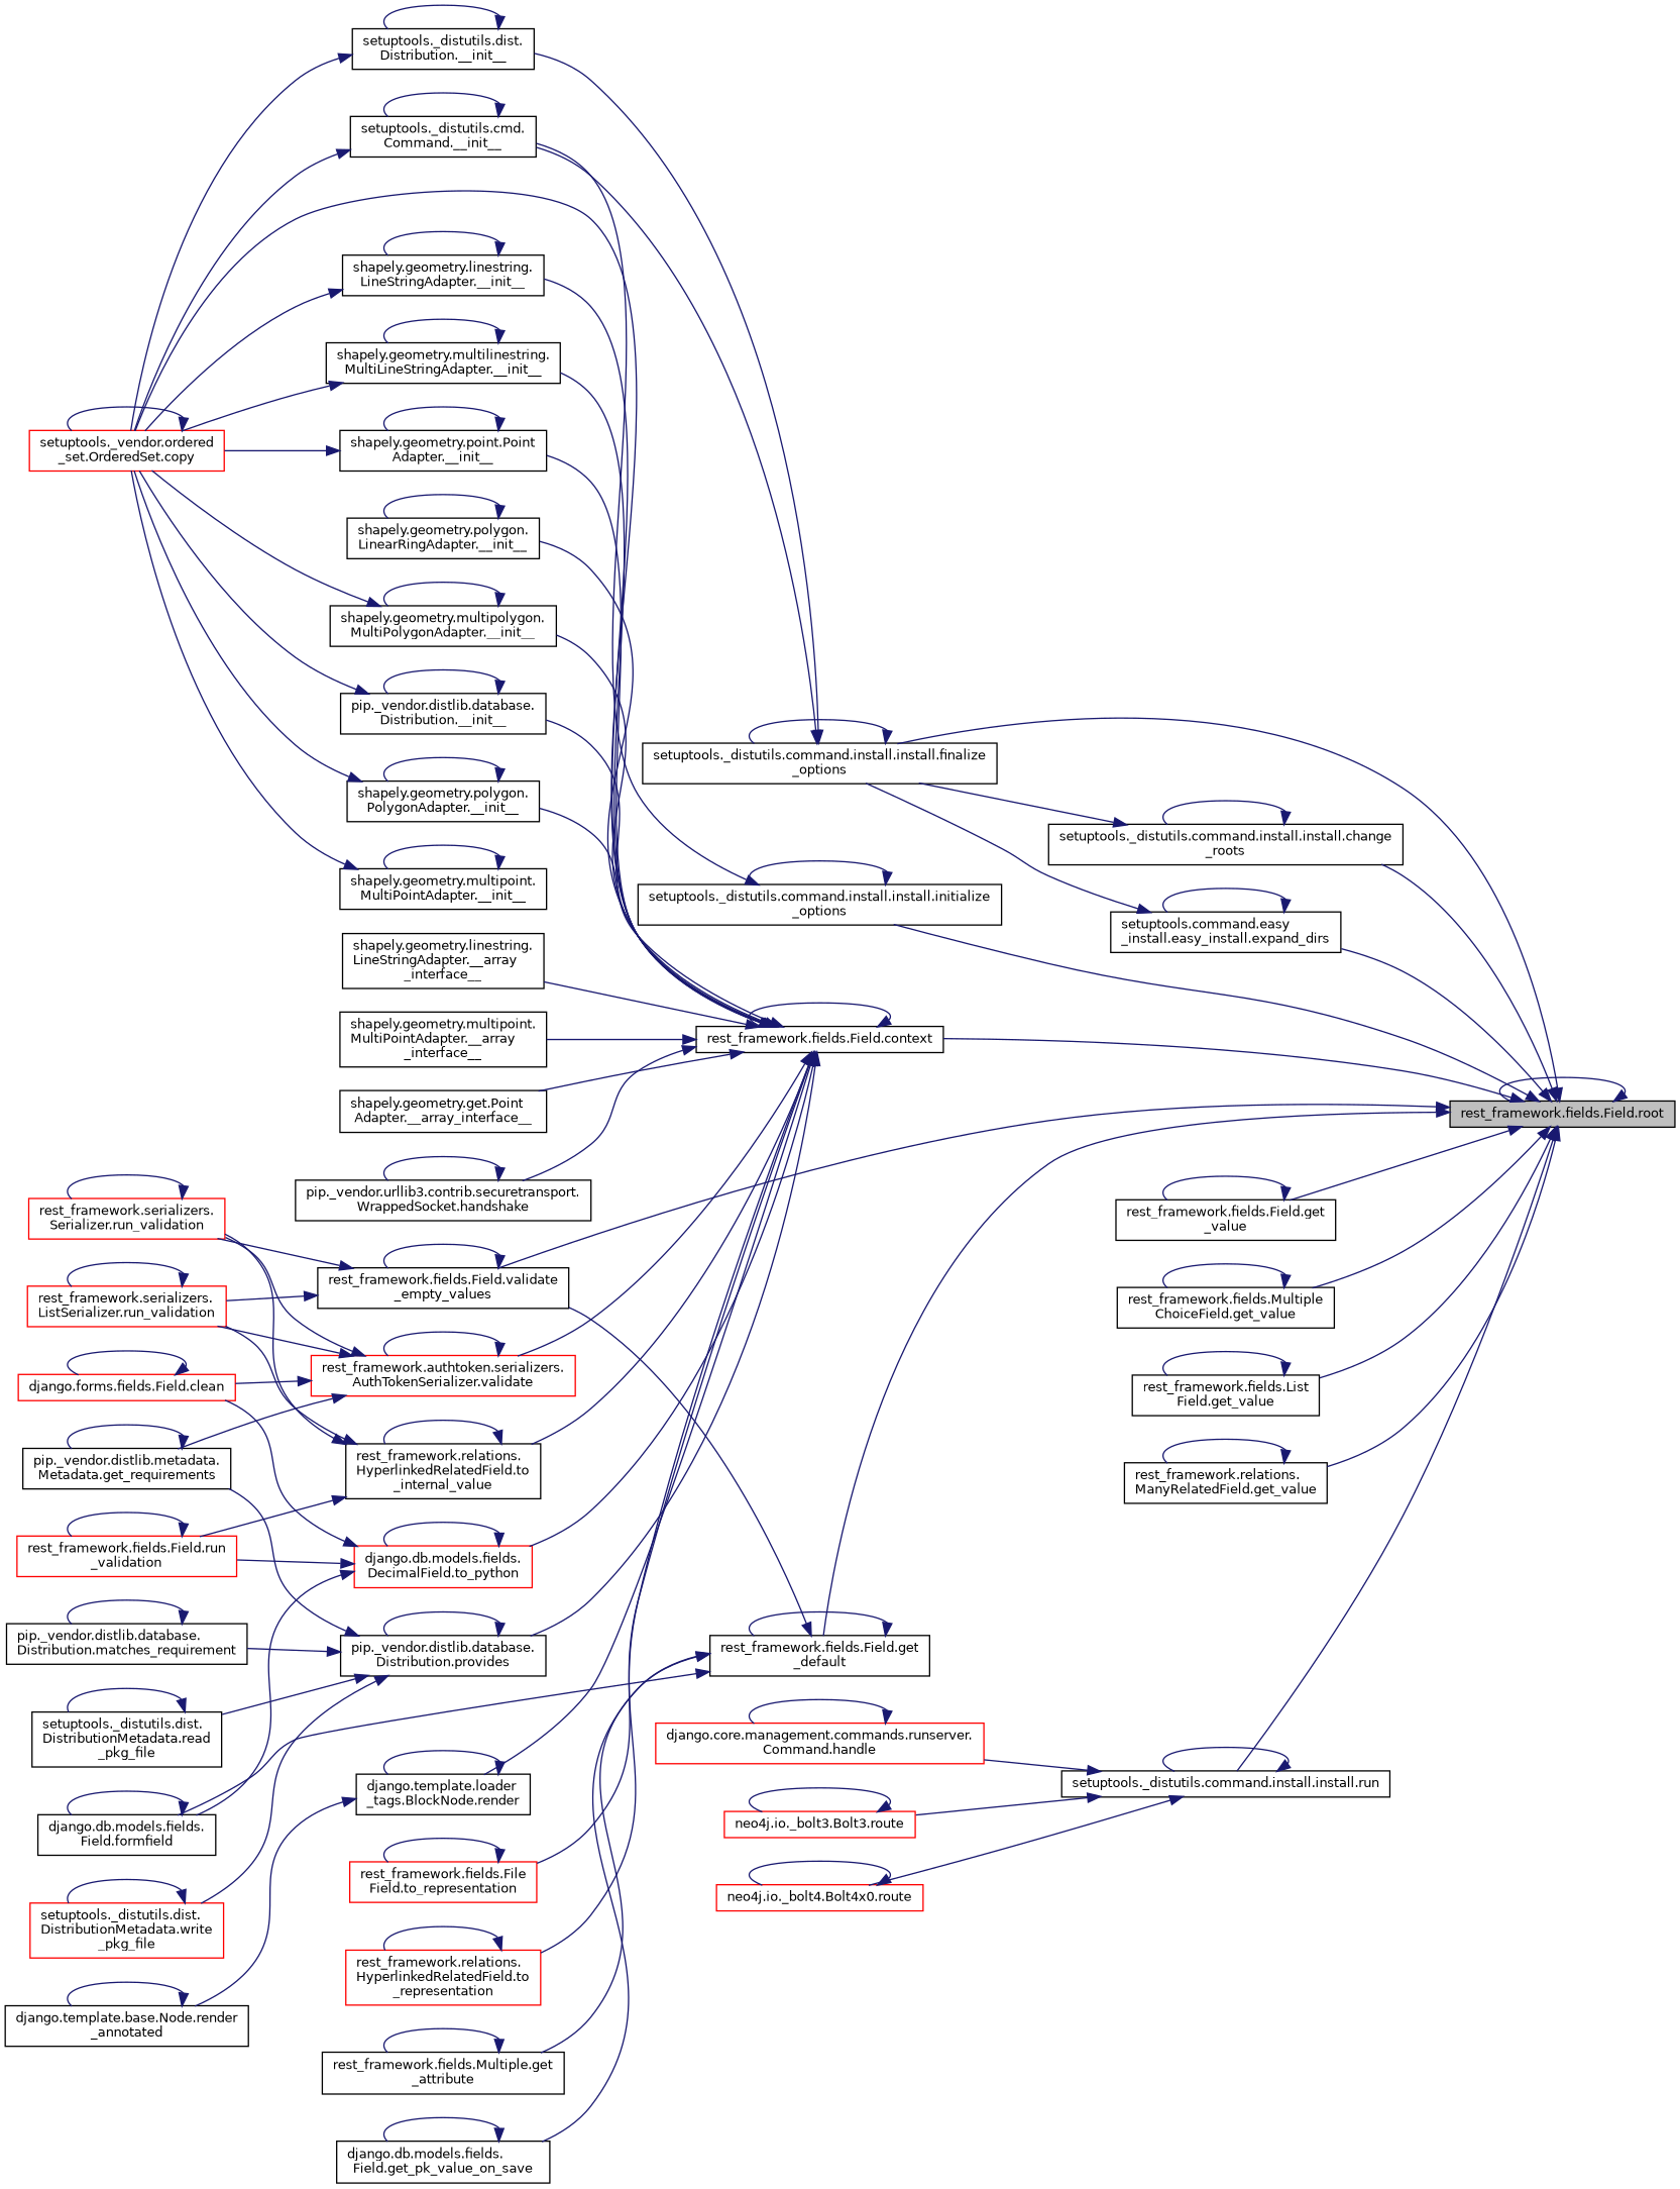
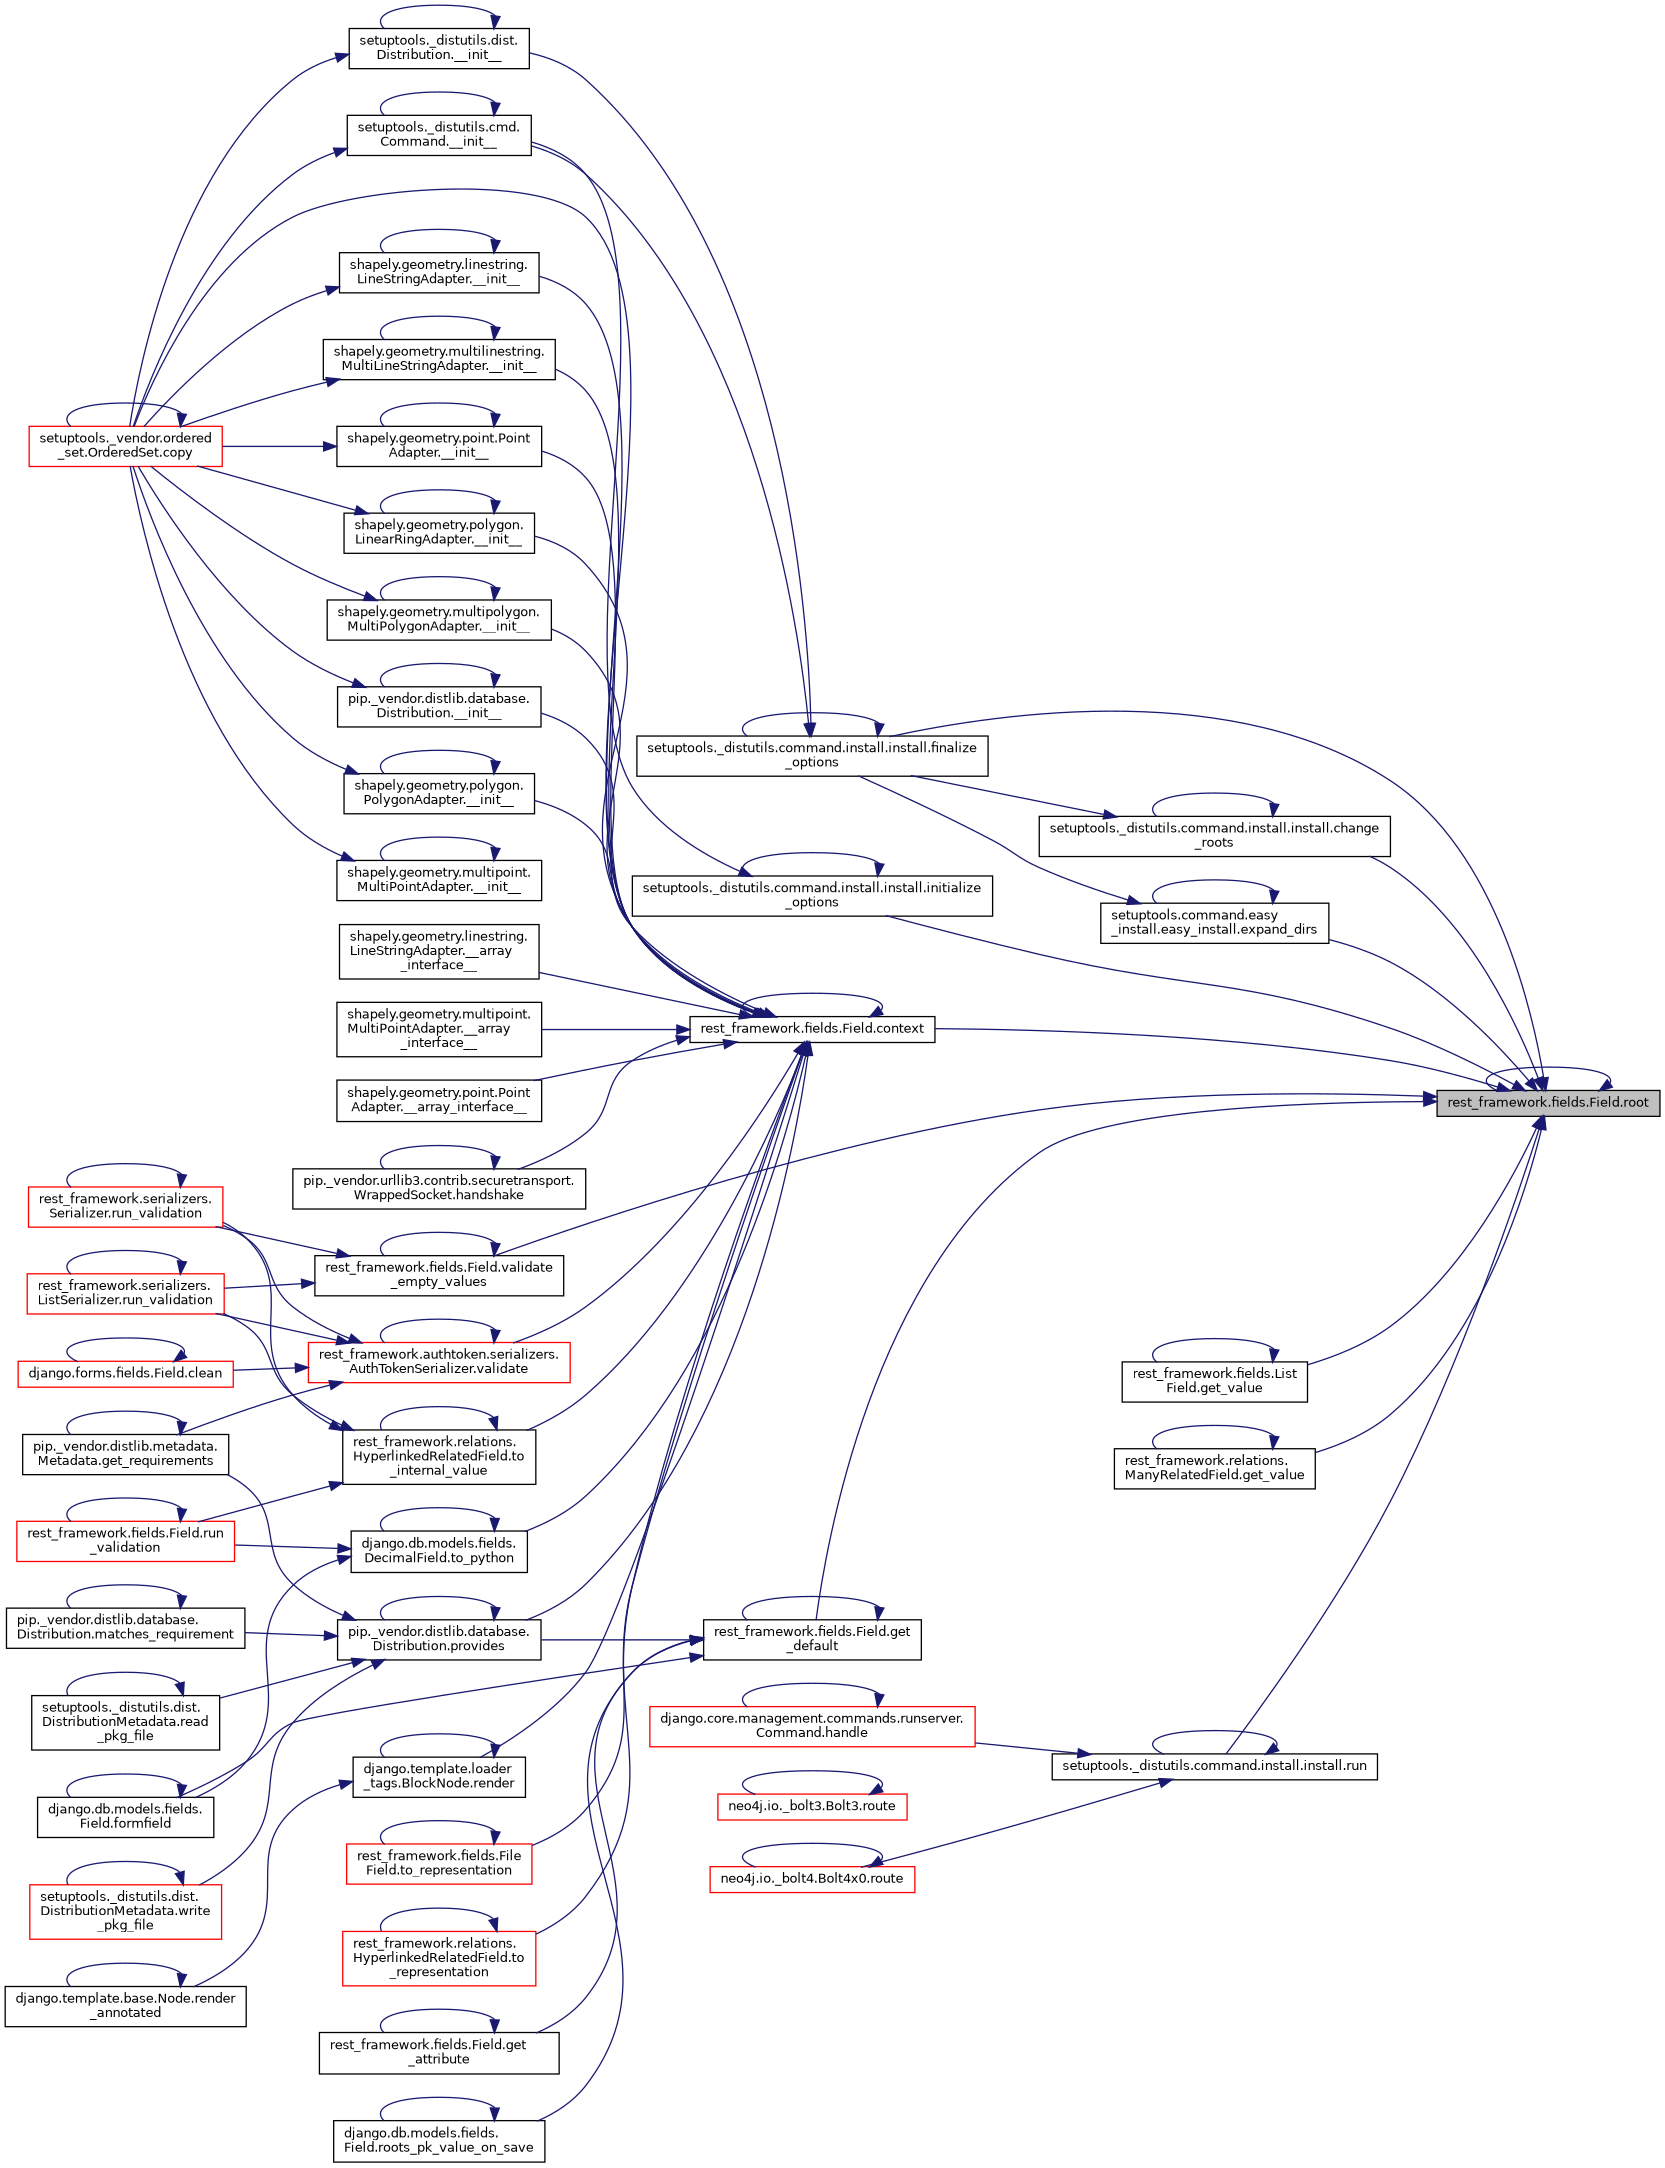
  digraph {
    rankdir=RL
    node [color=black fillcolor=white fontname=Helvetica fontsize=10 shape=record style=filled]
    edge [color=midnightblue dir=back fontname=Helvetica fontsize=10 labelfontname=Helvetica labelfontsize=10 style=solid]
    n1 [fillcolor=grey75 fontcolor=black height=0.2 label="rest_framework.fields.Field.root" width=0.4]
    n2 [height=0.2 label="setuptools._distutils.command.install.install.change\l_roots" width=0.4]
    n3 [height=0.2 label="setuptools._distutils.command.install.install.finalize\l_options" width=0.4]
    n4 [height=0.2 label="rest_framework.fields.Field.context" width=0.4]
    n5 [height=0.2 label="setuptools.command.easy\l_install.easy_install.expand_dirs" width=0.4]
    n6 [height=0.2 label="rest_framework.fields.Field.get\l_default" width=0.4]
    n7 [height=0.2 label="rest_framework.fields.Field.validate\l_empty_values" width=0.4]
-   n8 [height=0.2 label="rest_framework.fields.Field.get\l_value" width=0.4]
-   n9 [height=0.2 label="rest_framework.fields.Multiple\lChoiceField.get_value" width=0.4]
    n10 [height=0.2 label="rest_framework.fields.List\lField.get_value" width=0.4]
    n11 [height=0.2 label="rest_framework.relations.\lManyRelatedField.get_value" width=0.4]
    n12 [height=0.2 label="setuptools._distutils.command.install.install.initialize\l_options" width=0.4]
    n13 [height=0.2 label="setuptools._distutils.command.install.install.run" width=0.4]
    n14 [height=0.2 label="setuptools._distutils.dist.\lDistribution.__init__" width=0.4]
    n15 [height=0.2 label="setuptools._distutils.cmd.\lCommand.__init__" width=0.4]
    n16 [color=red height=0.2 label="setuptools._vendor.ordered\l_set.OrderedSet.copy" width=0.4]
    n17 [height=0.2 label="shapely.geometry.linestring.\lLineStringAdapter.__array\l_interface__" width=0.4]
    n18 [height=0.2 label="shapely.geometry.multipoint.\lMultiPointAdapter.__array\l_interface__" width=0.4]
-   n19 [height=0.2 label="shapely.geometry.get.Point\lAdapter.__array_interface__" width=0.4]
+   n19 [height=0.2 label="shapely.geometry.point.Point\lAdapter.__array_interface__" width=0.4]
    n20 [height=0.2 label="shapely.geometry.linestring.\lLineStringAdapter.__init__" width=0.4]
    n21 [height=0.2 label="shapely.geometry.multilinestring.\lMultiLineStringAdapter.__init__" width=0.4]
    n22 [height=0.2 label="shapely.geometry.point.Point\lAdapter.__init__" width=0.4]
    n23 [height=0.2 label="shapely.geometry.polygon.\lLinearRingAdapter.__init__" width=0.4]
    n24 [height=0.2 label="shapely.geometry.multipolygon.\lMultiPolygonAdapter.__init__" width=0.4]
    n25 [height=0.2 label="pip._vendor.distlib.database.\lDistribution.__init__" width=0.4]
    n26 [height=0.2 label="shapely.geometry.polygon.\lPolygonAdapter.__init__" width=0.4]
    n27 [height=0.2 label="pip._vendor.urllib3.contrib.securetransport.\lWrappedSocket.handshake" width=0.4]
    n28 [height=0.2 label="pip._vendor.distlib.database.\lDistribution.provides" width=0.4]
    n29 [height=0.2 label="django.template.loader\l_tags.BlockNode.render" width=0.4]
    n30 [height=0.2 label="rest_framework.relations.\lHyperlinkedRelatedField.to\l_internal_value" width=0.4]
-   n31 [color=red height=0.2 label="django.db.models.fields.\lDecimalField.to_python" width=0.4]
+   n31 [height=0.2 label="django.db.models.fields.\lDecimalField.to_python" width=0.4]
    n32 [color=red height=0.2 label="rest_framework.fields.File\lField.to_representation" width=0.4]
    n33 [color=red height=0.2 label="rest_framework.relations.\lHyperlinkedRelatedField.to\l_representation" width=0.4]
    n34 [color=red height=0.2 label="rest_framework.authtoken.serializers.\lAuthTokenSerializer.validate" width=0.4]
    n35 [height=0.2 label="django.db.models.fields.\lField.formfield" width=0.4]
-   n36 [height=0.2 label="rest_framework.fields.Multiple.get\l_attribute" width=0.4]
-   n37 [height=0.2 label="django.db.models.fields.\lField.get_pk_value_on_save" width=0.4]
+   n36 [height=0.2 label="rest_framework.fields.Field.get\l_attribute" width=0.4]
+   n37 [height=0.2 label="django.db.models.fields.\lField.roots_pk_value_on_save" width=0.4]
    n38 [color=red height=0.2 label="rest_framework.serializers.\lSerializer.run_validation" width=0.4]
    n39 [color=red height=0.2 label="rest_framework.serializers.\lListSerializer.run_validation" width=0.4]
    n40 [color=red height=0.2 label="django.core.management.commands.runserver.\lCommand.handle" width=0.4]
    n41 [color=red height=0.2 label="neo4j.io._bolt3.Bolt3.route" width=0.4]
    n42 [color=red height=0.2 label="neo4j.io._bolt4.Bolt4x0.route" width=0.4]
    n43 [height=0.2 label="shapely.geometry.multipoint.\lMultiPointAdapter.__init__" width=0.4]
    n44 [height=0.2 label="pip._vendor.distlib.metadata.\lMetadata.get_requirements" width=0.4]
    n45 [height=0.2 label="pip._vendor.distlib.database.\lDistribution.matches_requirement" width=0.4]
    n46 [height=0.2 label="setuptools._distutils.dist.\lDistributionMetadata.read\l_pkg_file" width=0.4]
    n47 [color=red height=0.2 label="setuptools._distutils.dist.\lDistributionMetadata.write\l_pkg_file" width=0.4]
    n48 [height=0.2 label="django.template.base.Node.render\l_annotated" width=0.4]
    n49 [color=red height=0.2 label="rest_framework.fields.Field.run\l_validation" width=0.4]
    n50 [color=red height=0.2 label="django.forms.fields.Field.clean" width=0.4]
    n1 -> n1
    n1 -> n2
    n1 -> n3
    n1 -> n4
    n1 -> n5
    n1 -> n6
    n1 -> n7
-   n1 -> n8
-   n1 -> n9
    n1 -> n10
    n1 -> n11
    n1 -> n12
    n1 -> n13
    n2 -> n2
    n2 -> n3
    n3 -> n3
    n3 -> n14
    n3 -> n15
    n4 -> n4
    n4 -> n16
    n4 -> n17
    n4 -> n18
    n4 -> n19
    n4 -> n20
    n4 -> n21
    n4 -> n22
    n4 -> n23
    n4 -> n24
    n4 -> n25
    n4 -> n26
    n4 -> n27
    n4 -> n28
    n4 -> n29
    n4 -> n30
    n4 -> n31
    n4 -> n32
    n4 -> n33
    n4 -> n34
    n5 -> n3
    n5 -> n5
    n6 -> n6
-   n6 -> n7
+   n6 -> n28
    n6 -> n35
    n6 -> n36
    n6 -> n37
    n7 -> n7
    n7 -> n38
    n7 -> n39
-   n8 -> n8
-   n9 -> n9
    n10 -> n10
    n11 -> n11
    n12 -> n12
    n12 -> n15
    n13 -> n13
    n13 -> n40
-   n13 -> n41
    n13 -> n42
    n14 -> n14
    n14 -> n16
    n15 -> n15
    n15 -> n16
    n16 -> n16
    n20 -> n16
    n20 -> n20
    n21 -> n16
    n21 -> n21
    n22 -> n16
    n22 -> n22
+   n23 -> n16
    n23 -> n23
    n24 -> n16
    n24 -> n24
    n25 -> n16
    n25 -> n25
    n26 -> n16
    n26 -> n26
    n27 -> n27
    n28 -> n28
    n28 -> n44
    n28 -> n45
    n28 -> n46
    n28 -> n47
    n29 -> n29
    n29 -> n48
    n30 -> n30
    n30 -> n38
    n30 -> n39
    n30 -> n49
    n31 -> n31
    n31 -> n35
    n31 -> n49
-   n31 -> n50
    n32 -> n32
    n33 -> n33
    n34 -> n34
    n34 -> n38
    n34 -> n39
    n34 -> n44
    n34 -> n50
    n35 -> n35
    n36 -> n36
    n37 -> n37
    n38 -> n38
    n39 -> n39
    n40 -> n40
    n41 -> n41
    n42 -> n42
    n43 -> n16
    n43 -> n43
    n44 -> n44
    n45 -> n45
    n46 -> n46
    n47 -> n47
    n48 -> n48
    n49 -> n49
    n50 -> n50
  }
